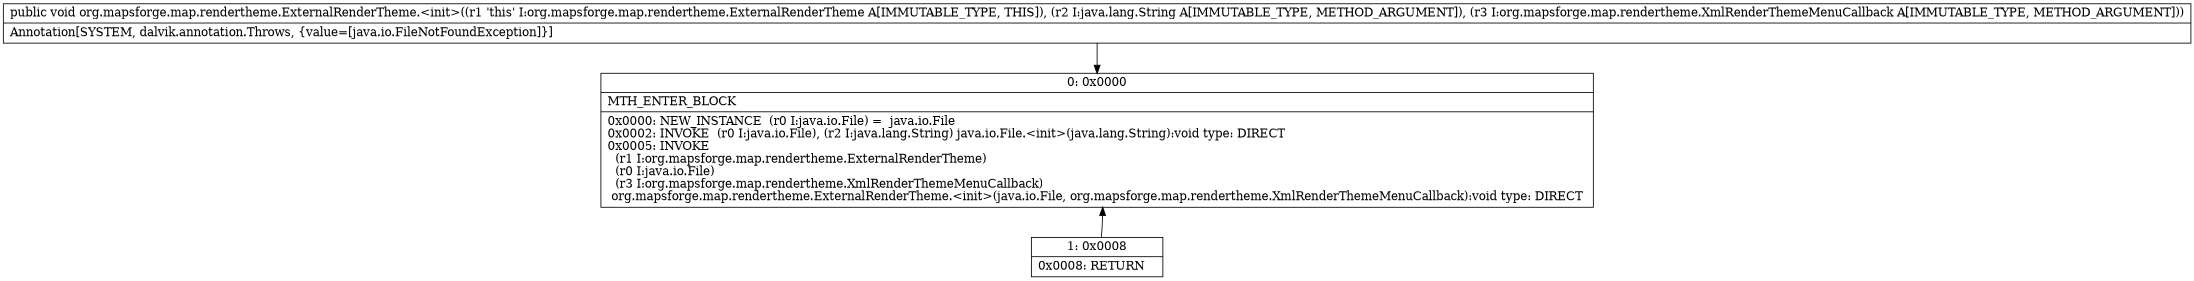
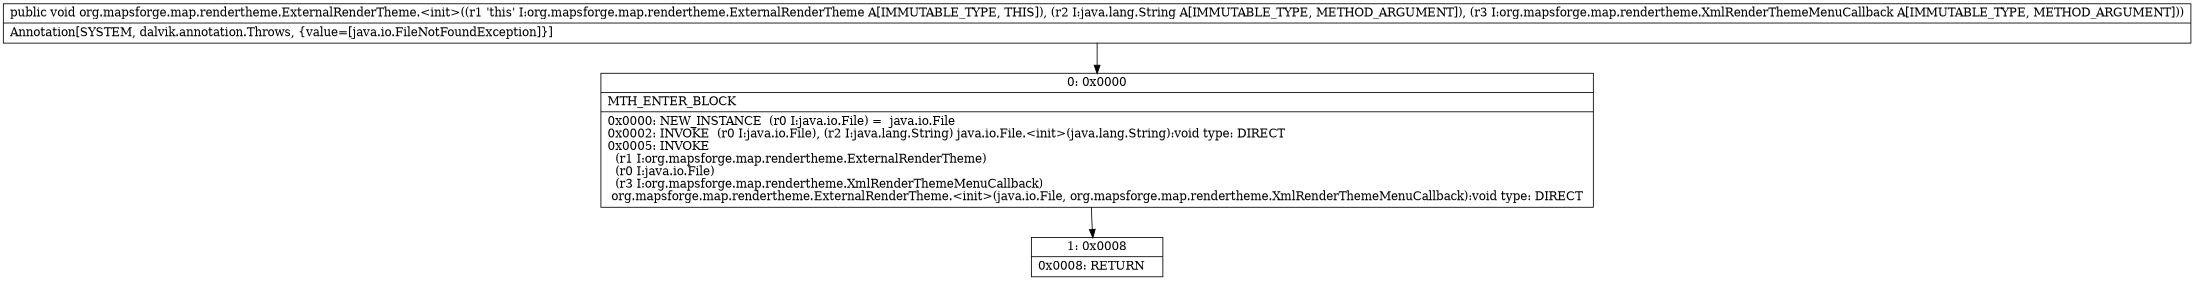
  digraph {
    node [shape=record]
    n1 [label="{0\:\ 0x0000|MTH_ENTER_BLOCK\l|0x0000: NEW_INSTANCE  (r0 I:java.io.File) =  java.io.File \l0x0002: INVOKE  (r0 I:java.io.File), (r2 I:java.lang.String) java.io.File.\<init\>(java.lang.String):void type: DIRECT \l0x0005: INVOKE  \l  (r1 I:org.mapsforge.map.rendertheme.ExternalRenderTheme)\l  (r0 I:java.io.File)\l  (r3 I:org.mapsforge.map.rendertheme.XmlRenderThemeMenuCallback)\l org.mapsforge.map.rendertheme.ExternalRenderTheme.\<init\>(java.io.File, org.mapsforge.map.rendertheme.XmlRenderThemeMenuCallback):void type: DIRECT \l}"]
    n2 [label="{1\:\ 0x0008|0x0008: RETURN   \l}"]
    n3 [label="{public void org.mapsforge.map.rendertheme.ExternalRenderTheme.\<init\>((r1 'this' I:org.mapsforge.map.rendertheme.ExternalRenderTheme A[IMMUTABLE_TYPE, THIS]), (r2 I:java.lang.String A[IMMUTABLE_TYPE, METHOD_ARGUMENT]), (r3 I:org.mapsforge.map.rendertheme.XmlRenderThemeMenuCallback A[IMMUTABLE_TYPE, METHOD_ARGUMENT]))  | Annotation[SYSTEM, dalvik.annotation.Throws, \{value=[java.io.FileNotFoundException]\}]\l}"]
-   n2 -> n1
+   n1 -> n2
    n3 -> n1
  }
